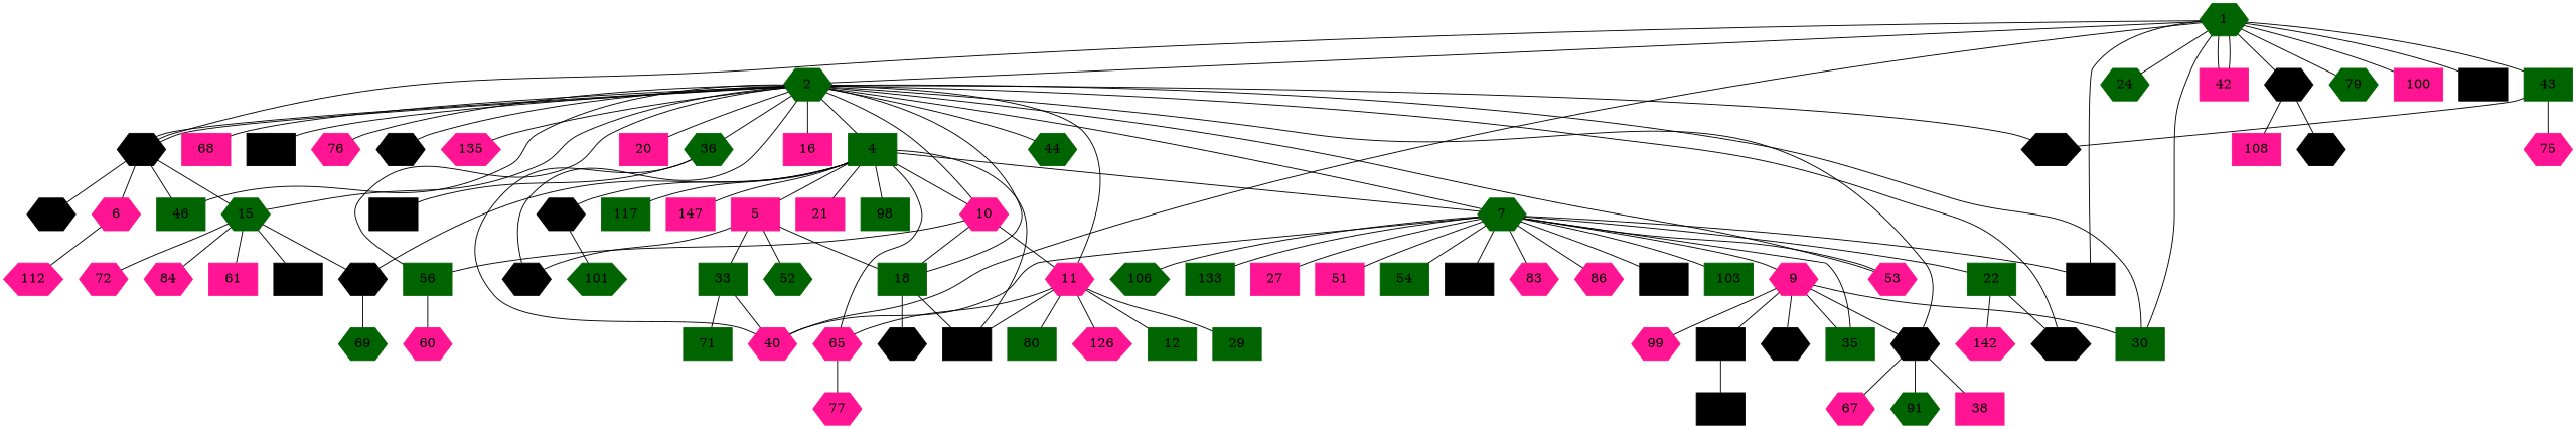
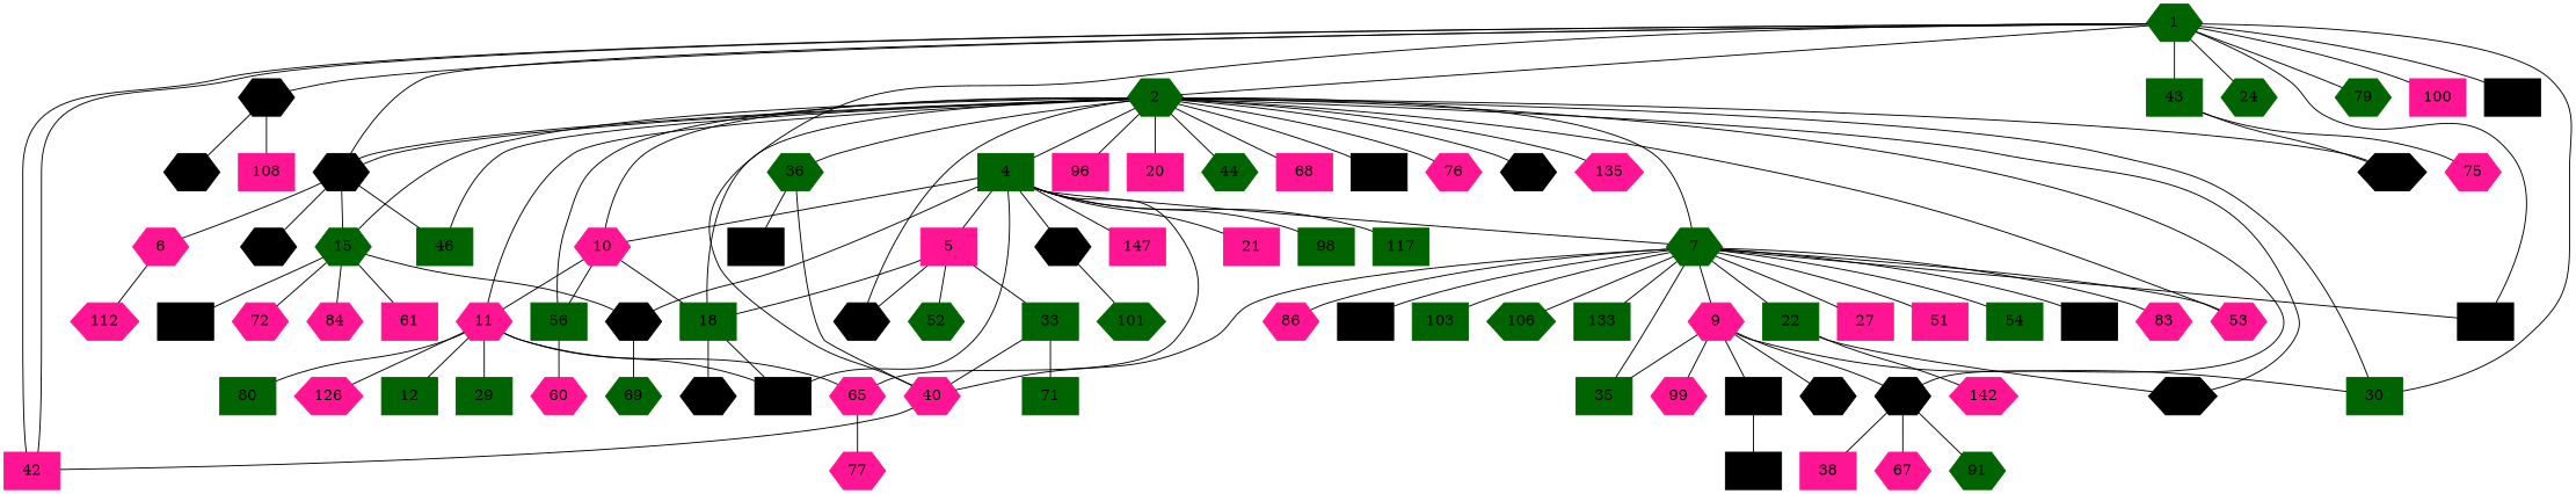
  graph {
    node [color=deeppink shape=hexagon style=filled]
    2 [color=darkgreen super="+26"]
    3 [color=black super="+109+111+118+143+28+39+19"]
    30 [color=darkgreen shape=box super="+73+120"]
    4 [color=darkgreen shape=box]
    7 [color=darkgreen]
    10 [super="+31+88"]
    11 [super="+77+32+63+92+125+49"]
    15 [color=darkgreen]
-   16 [shape=box]
+   16 [shape=box label=96]
    17 [color=black]
    18 [color=darkgreen shape=box super="+50"]
    20 [shape=box]
    36 [color=darkgreen super="+48+102"]
    44 [color=darkgreen]
    46 [color=darkgreen shape=box]
    53
    55 [color=black super="+57"]
    56 [color=darkgreen shape=box]
    68 [shape=box]
    74 [color=black shape=box super="+82"]
    76
    85 [color=black]
    116 [color=black super="+138"]
    134 [color=black]
    135
    1 [color=darkgreen]
    13 [color=black]
    24 [color=darkgreen super="+144+78"]
    40 [super="+41"]
    42 [shape=box super="+129"]
    43 [color=darkgreen shape=box]
    79 [color=darkgreen]
    100 [shape=box]
    114 [color=black shape=box super="+130+131"]
    115 [color=black shape=box]
    6
    14 [color=black]
    95 [color=black]
    108 [shape=box]
    75
    5 [shape=box]
    8 [color=black]
    21 [shape=box]
    45 [color=black super="+105+47"]
    65
    98 [color=darkgreen shape=box]
    117 [color=darkgreen shape=box super="+141"]
    119 [color=black shape=box super="+127"]
    147 [shape=box]
    9
    22 [color=darkgreen shape=box]
    27 [shape=box]
    35 [color=darkgreen shape=box super="+58+113+89"]
    51 [shape=box]
    54 [color=darkgreen shape=box]
    62 [color=black shape=box]
    83 [super="+136"]
    86
    93 [color=black shape=box]
    103 [color=darkgreen shape=box]
    106 [color=darkgreen]
    133 [color=darkgreen shape=box]
    12 [color=darkgreen shape=box]
    29 [color=darkgreen shape=box]
    80 [color=darkgreen shape=box]
    126
    61 [shape=box]
    66 [color=black shape=box]
    72
    84
    38 [shape=box]
    67 [super="+90"]
    91 [color=darkgreen]
    64 [color=black]
    128 [color=black shape=box]
    60 [super="+140"]
    112
    33 [color=darkgreen shape=box]
    52 [color=darkgreen]
    101 [color=darkgreen]
    69 [color=darkgreen]
    n82 [label=77]
    71 [color=darkgreen shape=box]
    23 [color=black shape=box]
    25 [color=black]
    99
    142
    37 [color=black shape=box]
    2 -- 3
    2 -- 3
    2 -- 30
    2 -- 4
    2 -- 7
    2 -- 10
    2 -- 11 [weight=2]
    2 -- 15
    2 -- 16
    2 -- 17
    2 -- 18
    2 -- 20
    2 -- 36
    2 -- 44
    2 -- 46
    2 -- 53
    2 -- 55
    2 -- 56
    2 -- 68
    2 -- 74
    2 -- 76
    2 -- 85
    2 -- 116
    2 -- 134
    2 -- 135
    3 -- 15
    3 -- 46
    3 -- 6
    3 -- 14
    4 -- 7
    4 -- 10
    4 -- 5
    4 -- 8
    4 -- 21
    4 -- 45
    4 -- 65
    4 -- 98
    4 -- 117
    4 -- 119
    4 -- 147
    7 -- 53
    7 -- 40
    7 -- 115
    7 -- 9
    7 -- 22
    7 -- 27
    7 -- 35
    7 -- 51
    7 -- 54
    7 -- 62
    7 -- 83
    7 -- 86
    7 -- 93
    7 -- 103
    7 -- 106
    7 -- 133
    10 -- 11
    10 -- 18
    10 -- 56
    11 -- 65
    11 -- 119
    11 -- 12
    11 -- 29
    11 -- 80
    11 -- 126
    15 -- 45
    15 -- 61
    15 -- 66
    15 -- 72
    15 -- 84
    17 -- 38
    17 -- 67
    17 -- 91
    18 -- 119
    18 -- 64
    36 -- 40
    36 -- 128
    56 -- 60
    1 -- 2
    1 -- 3
    1 -- 30
    1 -- 13
    1 -- 24
    1 -- 40
    1 -- 42
    1 -- 42
    1 -- 43
    1 -- 79
    1 -- 100
    1 -- 114
    1 -- 115
    13 -- 95
    13 -- 108
+   40 -- 42
    43 -- 116
    43 -- 75
    6 -- 112
    5 -- 18
    5 -- 55
    5 -- 33
    5 -- 52
    8 -- 101
    45 -- 69
    65 -- n82
    9 -- 30
    9 -- 17
    9 -- 35
    9 -- 23
    9 -- 25
    9 -- 99
    22 -- 134
    22 -- 142
    33 -- 40
    33 -- 71
    23 -- 37
  }
